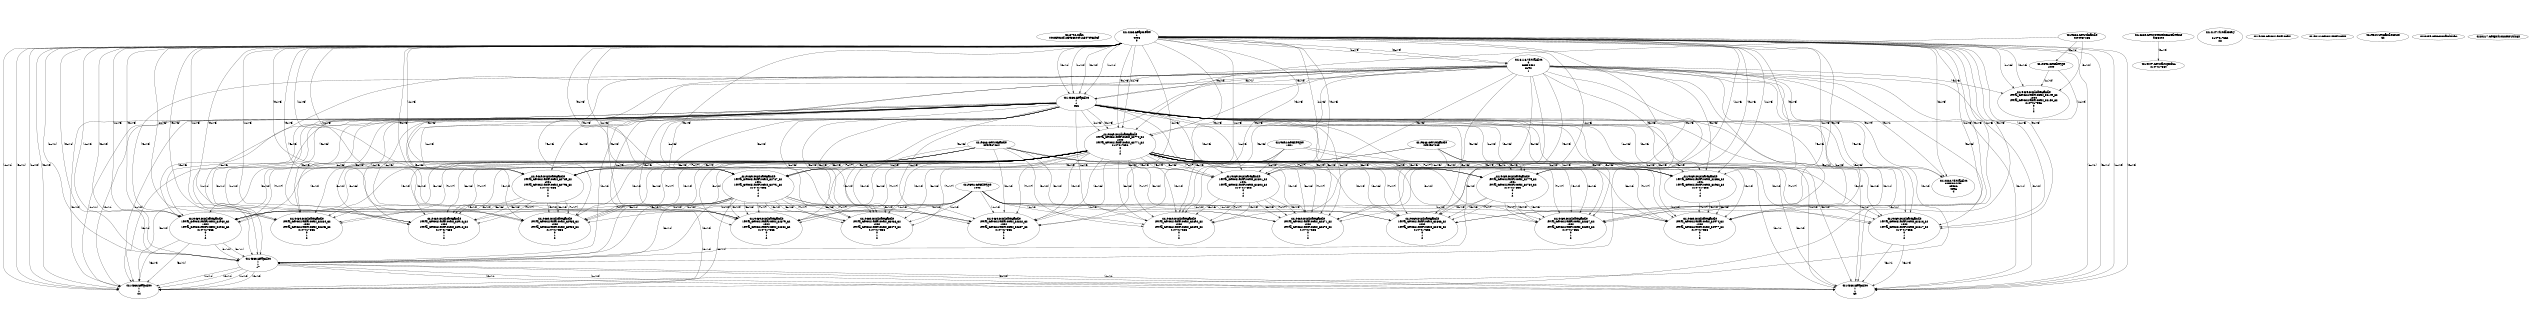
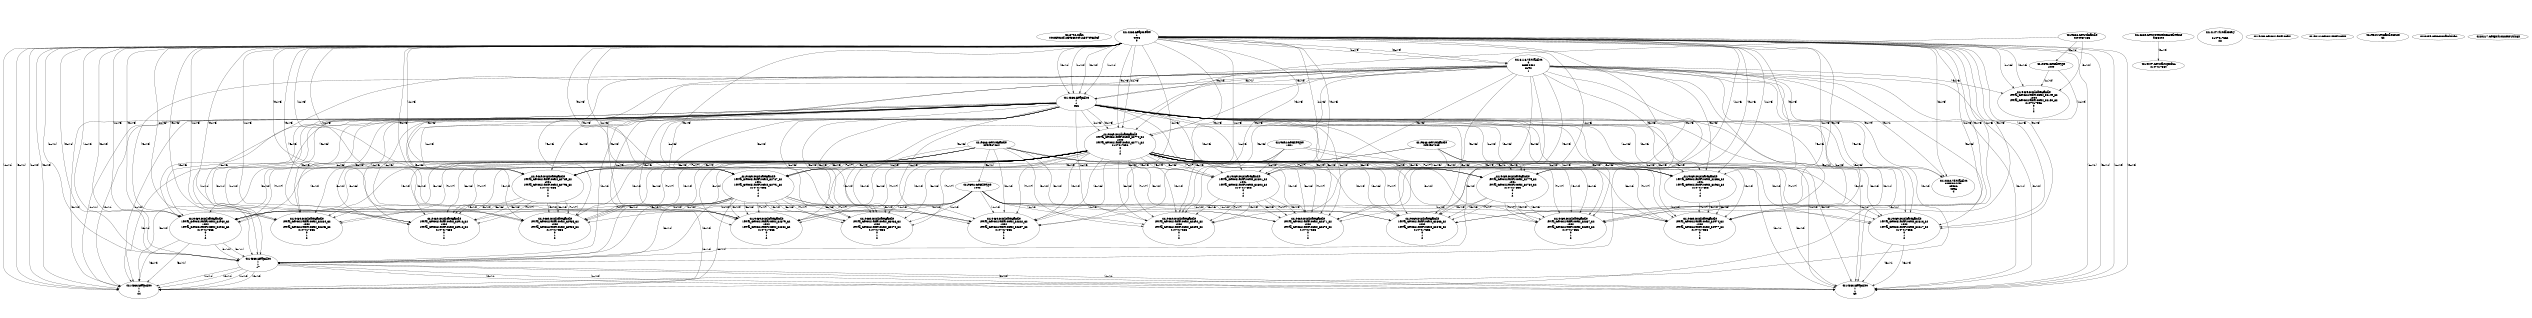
  digraph {
    n1 [label="4213792.main\n00c25e282f18593330c916547ce68b6f"]
    n2 [label="4214265.HeapCreate\n1\n4096\n0"]
    n3 [label="4218116.VirtualAlloc\n0\n33554432\n8192\n1"]
    n4 [label="4214222.VirtualAlloc\n3255304192\n65536\n4096\n4"]
    n5 [label="4219439.DuplicateHandle\nretval_GetCurrentProcess_33149_32\n1000\nretval_GetCurrentProcess_33150_32\n2147417556\n0\n1\n2"]
    n6 [label="4214333.HeapAlloc\n1\n1\n256"]
    n7 [label="4219439.DuplicateHandle\nretval_GetCurrentProcess_32770_32\n1000\nretval_GetCurrentProcess_32771_32\n2147417556\n0\n1\n2"]
    n8 [label="4219439.DuplicateHandle\nretval_GetCurrentProcess_32834_32\n1002\nretval_GetCurrentProcess_32843_32\n2147417556\n0\n1\n2"]
    n9 [label="4219439.DuplicateHandle\nretval_GetCurrentProcess_32787_32\n1001\nretval_GetCurrentProcess_32791_32\n2147417556\n0\n1\n2"]
    n10 [label="4219439.DuplicateHandle\nretval_GetCurrentProcess_32960_32\n1002\nretval_GetCurrentProcess_32962_32\n2147417556\n0\n1\n2"]
    n11 [label="4214333.HeapAlloc\n1\n1\n17"]
    n12 [label="4214333.HeapAlloc\n1\n1\n44"]
    n13 [label="4219439.DuplicateHandle\nretval_GetCurrentProcess_32813_32\n1002\nretval_GetCurrentProcess_32817_32\n2147417556\n0\n1\n2"]
    n14 [label="4214333.HeapAlloc\n1\n1\n39"]
    n15 [label="4219439.DuplicateHandle\nretval_GetCurrentProcess_32822_32\n1002\nretval_GetCurrentProcess_32837_32\n2147417556\n0\n1\n2"]
    n16 [label="4219439.DuplicateHandle\nretval_GetCurrentProcess_32779_32\n1001\nretval_GetCurrentProcess_32780_32\n2147417556\n0\n1\n2"]
    n17 [label="4219439.DuplicateHandle\nretval_GetCurrentProcess_32836_32\n1002\nretval_GetCurrentProcess_32848_32\n2147417556\n0\n1\n2"]
    n18 [label="4219439.DuplicateHandle\nretval_GetCurrentProcess_32879_32\n1002\nretval_GetCurrentProcess_32882_32\n2147417556\n0\n1\n2"]
    n19 [label="4219439.DuplicateHandle\nretval_GetCurrentProcess_32887_32\n1002\nretval_GetCurrentProcess_32890_32\n2147417556\n0\n1\n2"]
    n20 [label="4219439.DuplicateHandle\nretval_GetCurrentProcess_32789_32\n1001\nretval_GetCurrentProcess_32793_32\n2147417556\n0\n1\n2"]
    n21 [label="4219439.DuplicateHandle\nretval_GetCurrentProcess_32916_32\n1002\nretval_GetCurrentProcess_32918_32\n2147417556\n0\n1\n2"]
    n22 [label="4219439.DuplicateHandle\nretval_GetCurrentProcess_32801_32\n1001\nretval_GetCurrentProcess_32802_32\n2147417556\n0\n1\n2"]
    n23 [label="4219439.DuplicateHandle\nretval_GetCurrentProcess_32892_32\n1002\nretval_GetCurrentProcess_32895_32\n2147417556\n0\n1\n2"]
    n24 [label="4219439.DuplicateHandle\nretval_GetCurrentProcess_32871_32\n1002\nretval_GetCurrentProcess_32873_32\n2147417556\n0\n1\n2"]
    n25 [label="4219439.DuplicateHandle\nretval_GetCurrentProcess_32853_32\n1001\nretval_GetCurrentProcess_32932_32\n2147417556\n0\n1\n2"]
    n26 [label="4219439.DuplicateHandle\nretval_GetCurrentProcess_32974_32\n1002\nretval_GetCurrentProcess_32977_32\n2147417556\n0\n1\n2"]
    n27 [label="4219439.DuplicateHandle\nretval_GetCurrentProcess_32985_32\n1002\nretval_GetCurrentProcess_32988_32\n2147417556\n0\n1\n2"]
    n28 [label="4219439.DuplicateHandle\nretval_GetCurrentProcess_33068_32\n1002\nretval_GetCurrentProcess_33070_32\n2147417556\n0\n1\n2"]
    n29 [label="4218869.GetSystemTimeAsFileTime\n4288292"]
    n30 [label="4219047.GetStartupInfoA\n2147417564"]
    n31 [label="4214147.VirtualQuery\n\n2147417352\n28"]
    n32 [label="4219368.GetStdHandle\n4294967286"]
    n33 [label="4219392.GetFileType\n1000"]
    n34 [label="4219405.GetCurrentProcess\n"]
    n35 [label="4219414.GetCurrentProcess\n"]
    n36 [label="4219368.GetStdHandle\n4294967285"]
    n37 [label="4219392.GetFileType\n1001"]
    n38 [label="4219368.GetStdHandle\n4294967284"]
    n39 [label="4219392.GetFileType\n1002"]
    n40 [label="4219524.SetHandleCount\n32"]
    n41 [label="4220059.GetCommandLineA\n"]
    n42 [label="4220217.GetEnvironmentStrings\n"]
    n2 -> n3 [label="(1-->4)"]
    n2 -> n3 [label="(0-->4)"]
    n2 -> n4 [label="(2-->3)"]
    n2 -> n5 [label="(1-->6)"]
    n2 -> n5 [label="(0-->6)"]
    n2 -> n6 [label="(1-->1)"]
    n2 -> n6 [label="(0-->1)"]
    n2 -> n6 [label="(1-->2)"]
    n2 -> n6 [label="(0-->2)"]
    n2 -> n7 [label="(1-->6)"]
    n2 -> n7 [label="(0-->6)"]
    n2 -> n8 [label="(1-->6)"]
    n2 -> n8 [label="(0-->6)"]
    n2 -> n9 [label="(1-->6)"]
    n2 -> n9 [label="(0-->6)"]
    n2 -> n10 [label="(1-->6)"]
    n2 -> n10 [label="(0-->6)"]
    n2 -> n11 [label="(1-->1)"]
    n2 -> n11 [label="(0-->1)"]
    n2 -> n11 [label="(1-->2)"]
    n2 -> n11 [label="(0-->2)"]
    n2 -> n12 [label="(1-->1)"]
    n2 -> n12 [label="(0-->1)"]
    n2 -> n12 [label="(1-->2)"]
    n2 -> n12 [label="(0-->2)"]
    n2 -> n13 [label="(1-->6)"]
    n2 -> n13 [label="(0-->6)"]
    n2 -> n14 [label="(1-->1)"]
    n2 -> n14 [label="(0-->1)"]
    n2 -> n14 [label="(1-->2)"]
    n2 -> n14 [label="(0-->2)"]
    n2 -> n15 [label="(1-->6)"]
    n2 -> n15 [label="(0-->6)"]
    n2 -> n16 [label="(1-->6)"]
    n2 -> n16 [label="(0-->6)"]
    n2 -> n17 [label="(1-->6)"]
    n2 -> n17 [label="(0-->6)"]
    n2 -> n18 [label="(1-->6)"]
    n2 -> n18 [label="(0-->6)"]
    n2 -> n19 [label="(1-->6)"]
    n2 -> n19 [label="(0-->6)"]
    n2 -> n20 [label="(1-->6)"]
    n2 -> n20 [label="(0-->6)"]
    n2 -> n21 [label="(1-->6)"]
    n2 -> n21 [label="(0-->6)"]
    n2 -> n22 [label="(1-->6)"]
    n2 -> n22 [label="(0-->6)"]
    n2 -> n23 [label="(1-->6)"]
    n2 -> n23 [label="(0-->6)"]
    n2 -> n24 [label="(1-->6)"]
    n2 -> n24 [label="(0-->6)"]
    n2 -> n25 [label="(1-->6)"]
    n2 -> n25 [label="(0-->6)"]
    n2 -> n26 [label="(1-->6)"]
    n2 -> n26 [label="(0-->6)"]
    n2 -> n27 [label="(1-->6)"]
    n2 -> n27 [label="(0-->6)"]
    n2 -> n28 [label="(1-->6)"]
    n2 -> n28 [label="(0-->6)"]
    n3 -> n4 [label="(0-->1)"]
    n3 -> n4 [label="(0-->0)"]
    n3 -> n5 [label="(4-->6)"]
    n3 -> n6 [label="(4-->1)"]
    n3 -> n6 [label="(4-->2)"]
    n3 -> n7 [label="(4-->6)"]
    n3 -> n8 [label="(4-->6)"]
    n3 -> n9 [label="(4-->6)"]
    n3 -> n10 [label="(4-->6)"]
    n3 -> n11 [label="(4-->1)"]
    n3 -> n11 [label="(4-->2)"]
    n3 -> n12 [label="(4-->1)"]
    n3 -> n12 [label="(4-->2)"]
    n3 -> n13 [label="(4-->6)"]
    n3 -> n14 [label="(4-->1)"]
    n3 -> n14 [label="(4-->2)"]
    n3 -> n15 [label="(4-->6)"]
    n3 -> n16 [label="(4-->6)"]
    n3 -> n17 [label="(4-->6)"]
    n3 -> n18 [label="(4-->6)"]
    n3 -> n19 [label="(4-->6)"]
    n3 -> n20 [label="(4-->6)"]
    n3 -> n21 [label="(4-->6)"]
    n3 -> n22 [label="(4-->6)"]
    n3 -> n23 [label="(4-->6)"]
    n3 -> n24 [label="(4-->6)"]
    n3 -> n25 [label="(4-->6)"]
    n3 -> n26 [label="(4-->6)"]
    n3 -> n27 [label="(4-->6)"]
    n3 -> n28 [label="(4-->6)"]
    n6 -> n7 [label="(1-->6)"]
    n6 -> n7 [label="(2-->6)"]
    n6 -> n8 [label="(1-->6)"]
    n6 -> n8 [label="(2-->6)"]
    n6 -> n9 [label="(1-->6)"]
    n6 -> n9 [label="(2-->6)"]
    n6 -> n10 [label="(1-->6)"]
    n6 -> n10 [label="(2-->6)"]
    n6 -> n11 [label="(1-->1)"]
    n6 -> n11 [label="(2-->1)"]
    n6 -> n11 [label="(1-->2)"]
    n6 -> n11 [label="(2-->2)"]
    n6 -> n12 [label="(1-->1)"]
    n6 -> n12 [label="(2-->1)"]
    n6 -> n12 [label="(1-->2)"]
    n6 -> n12 [label="(2-->2)"]
    n6 -> n13 [label="(1-->6)"]
    n6 -> n13 [label="(2-->6)"]
    n6 -> n14 [label="(1-->1)"]
    n6 -> n14 [label="(2-->1)"]
    n6 -> n14 [label="(1-->2)"]
    n6 -> n14 [label="(2-->2)"]
    n6 -> n15 [label="(1-->6)"]
    n6 -> n15 [label="(2-->6)"]
    n6 -> n16 [label="(1-->6)"]
    n6 -> n16 [label="(2-->6)"]
    n6 -> n17 [label="(1-->6)"]
    n6 -> n17 [label="(2-->6)"]
    n6 -> n18 [label="(1-->6)"]
    n6 -> n18 [label="(2-->6)"]
    n6 -> n19 [label="(1-->6)"]
    n6 -> n19 [label="(2-->6)"]
    n6 -> n20 [label="(1-->6)"]
    n6 -> n20 [label="(2-->6)"]
    n6 -> n21 [label="(1-->6)"]
    n6 -> n21 [label="(2-->6)"]
    n6 -> n22 [label="(1-->6)"]
    n6 -> n22 [label="(2-->6)"]
    n6 -> n23 [label="(1-->6)"]
    n6 -> n23 [label="(2-->6)"]
    n6 -> n24 [label="(1-->6)"]
    n6 -> n24 [label="(2-->6)"]
    n6 -> n25 [label="(1-->6)"]
    n6 -> n25 [label="(2-->6)"]
    n6 -> n26 [label="(1-->6)"]
    n6 -> n26 [label="(2-->6)"]
    n6 -> n27 [label="(1-->6)"]
    n6 -> n27 [label="(2-->6)"]
    n6 -> n28 [label="(1-->6)"]
    n6 -> n28 [label="(2-->6)"]
    n7 -> n8 [label="(4-->4)"]
    n7 -> n8 [label="(6-->6)"]
    n7 -> n8 [label="(7-->7)"]
    n7 -> n9 [label="(4-->4)"]
    n7 -> n9 [label="(6-->6)"]
    n7 -> n9 [label="(7-->7)"]
    n7 -> n10 [label="(4-->4)"]
    n7 -> n10 [label="(6-->6)"]
    n7 -> n10 [label="(7-->7)"]
    n7 -> n11 [label="(6-->1)"]
    n7 -> n11 [label="(6-->2)"]
    n7 -> n12 [label="(6-->1)"]
    n7 -> n12 [label="(6-->2)"]
    n7 -> n13 [label="(4-->4)"]
    n7 -> n13 [label="(6-->6)"]
    n7 -> n13 [label="(7-->7)"]
    n7 -> n14 [label="(6-->1)"]
    n7 -> n14 [label="(6-->2)"]
    n7 -> n15 [label="(4-->4)"]
    n7 -> n15 [label="(6-->6)"]
    n7 -> n15 [label="(7-->7)"]
    n7 -> n16 [label="(4-->4)"]
    n7 -> n16 [label="(6-->6)"]
    n7 -> n16 [label="(7-->7)"]
    n7 -> n17 [label="(4-->4)"]
    n7 -> n17 [label="(6-->6)"]
    n7 -> n17 [label="(7-->7)"]
    n7 -> n18 [label="(4-->4)"]
    n7 -> n18 [label="(6-->6)"]
    n7 -> n18 [label="(7-->7)"]
    n7 -> n19 [label="(4-->4)"]
    n7 -> n19 [label="(6-->6)"]
    n7 -> n19 [label="(7-->7)"]
    n7 -> n20 [label="(4-->4)"]
    n7 -> n20 [label="(6-->6)"]
    n7 -> n20 [label="(7-->7)"]
    n7 -> n21 [label="(4-->4)"]
    n7 -> n21 [label="(6-->6)"]
    n7 -> n21 [label="(7-->7)"]
    n7 -> n22 [label="(4-->4)"]
    n7 -> n22 [label="(6-->6)"]
    n7 -> n22 [label="(7-->7)"]
    n7 -> n23 [label="(4-->4)"]
    n7 -> n23 [label="(6-->6)"]
    n7 -> n23 [label="(7-->7)"]
    n7 -> n24 [label="(4-->4)"]
    n7 -> n24 [label="(6-->6)"]
    n7 -> n24 [label="(7-->7)"]
    n7 -> n25 [label="(4-->4)"]
    n7 -> n25 [label="(6-->6)"]
    n7 -> n25 [label="(7-->7)"]
    n7 -> n26 [label="(4-->4)"]
    n7 -> n26 [label="(6-->6)"]
    n7 -> n26 [label="(7-->7)"]
    n7 -> n27 [label="(4-->4)"]
    n7 -> n27 [label="(6-->6)"]
    n7 -> n27 [label="(7-->7)"]
    n7 -> n28 [label="(4-->4)"]
    n7 -> n28 [label="(6-->6)"]
    n7 -> n28 [label="(7-->7)"]
    n9 -> n10 [label="(4-->4)"]
    n9 -> n10 [label="(6-->6)"]
    n9 -> n10 [label="(7-->7)"]
    n9 -> n11 [label="(6-->1)"]
    n9 -> n11 [label="(6-->2)"]
    n9 -> n12 [label="(6-->1)"]
    n9 -> n12 [label="(6-->2)"]
    n9 -> n15 [label="(4-->4)"]
    n9 -> n15 [label="(6-->6)"]
    n9 -> n15 [label="(7-->7)"]
    n9 -> n18 [label="(4-->4)"]
    n9 -> n18 [label="(6-->6)"]
    n9 -> n18 [label="(7-->7)"]
    n9 -> n28 [label="(4-->4)"]
    n9 -> n28 [label="(6-->6)"]
    n9 -> n28 [label="(7-->7)"]
    n10 -> n11 [label="(6-->1)"]
    n10 -> n11 [label="(6-->2)"]
    n10 -> n12 [label="(6-->1)"]
    n10 -> n12 [label="(6-->2)"]
    n11 -> n12 [label="(1-->1)"]
    n11 -> n12 [label="(2-->1)"]
    n11 -> n12 [label="(1-->2)"]
    n11 -> n12 [label="(2-->2)"]
    n11 -> n14 [label="(1-->1)"]
    n11 -> n14 [label="(2-->1)"]
    n11 -> n14 [label="(1-->2)"]
    n11 -> n14 [label="(2-->2)"]
    n13 -> n14 [label="(6-->1)"]
    n13 -> n14 [label="(6-->2)"]
    n16 -> n17 [label="(4-->4)"]
    n16 -> n17 [label="(6-->6)"]
    n16 -> n17 [label="(7-->7)"]
    n16 -> n19 [label="(4-->4)"]
    n16 -> n19 [label="(6-->6)"]
    n16 -> n19 [label="(7-->7)"]
    n20 -> n21 [label="(4-->4)"]
    n20 -> n21 [label="(6-->6)"]
    n20 -> n21 [label="(7-->7)"]
    n20 -> n27 [label="(4-->4)"]
    n20 -> n27 [label="(6-->6)"]
    n20 -> n27 [label="(7-->7)"]
    n22 -> n23 [label="(4-->4)"]
    n22 -> n23 [label="(6-->6)"]
    n22 -> n23 [label="(7-->7)"]
    n22 -> n24 [label="(4-->4)"]
    n22 -> n24 [label="(6-->6)"]
    n22 -> n24 [label="(7-->7)"]
    n25 -> n26 [label="(4-->4)"]
    n25 -> n26 [label="(6-->6)"]
    n25 -> n26 [label="(7-->7)"]
    n29 -> n30 [label="(0-->0)"]
    n32 -> n5 [label="(0-->2)"]
    n32 -> n7 [label="(0-->2)"]
    n32 -> n33 [label="(0-->1)"]
    n33 -> n5 [label="(1-->2)"]
    n33 -> n7 [label="(1-->2)"]
    n36 -> n4 [label="(0-->1)"]
    n36 -> n9 [label="(0-->2)"]
    n36 -> n16 [label="(0-->2)"]
    n36 -> n20 [label="(0-->2)"]
    n36 -> n22 [label="(0-->2)"]
    n36 -> n25 [label="(0-->2)"]
    n37 -> n9 [label="(1-->2)"]
    n37 -> n16 [label="(1-->2)"]
    n37 -> n20 [label="(1-->2)"]
    n37 -> n22 [label="(1-->2)"]
    n37 -> n25 [label="(1-->2)"]
    n38 -> n8 [label="(0-->2)"]
    n38 -> n10 [label="(0-->2)"]
    n38 -> n13 [label="(0-->2)"]
    n38 -> n15 [label="(0-->2)"]
    n38 -> n17 [label="(0-->2)"]
    n38 -> n18 [label="(0-->2)"]
    n38 -> n19 [label="(0-->2)"]
    n38 -> n21 [label="(0-->2)"]
    n38 -> n23 [label="(0-->2)"]
    n38 -> n24 [label="(0-->2)"]
    n38 -> n26 [label="(0-->2)"]
    n38 -> n27 [label="(0-->2)"]
    n38 -> n28 [label="(0-->2)"]
+   n38 -> n39 [label="(0-->1)"]
    n39 -> n8 [label="(1-->2)"]
    n39 -> n10 [label="(1-->2)"]
    n39 -> n13 [label="(1-->2)"]
    n39 -> n15 [label="(1-->2)"]
    n39 -> n17 [label="(1-->2)"]
    n39 -> n18 [label="(1-->2)"]
    n39 -> n19 [label="(1-->2)"]
    n39 -> n21 [label="(1-->2)"]
    n39 -> n23 [label="(1-->2)"]
    n39 -> n24 [label="(1-->2)"]
    n39 -> n26 [label="(1-->2)"]
    n39 -> n27 [label="(1-->2)"]
    n39 -> n28 [label="(1-->2)"]
  }
